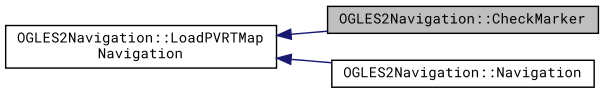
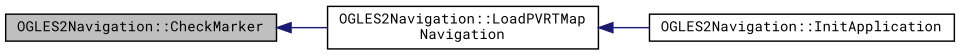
  digraph {
    fontname="Roboto Mono"
    rankdir=LR
    node [color=black fillcolor=white fontname="Roboto Mono" fontsize=10 shape=record style=filled]
    edge [color=midnightblue dir=back fontname="Roboto Mono" fontsize=10 labelfontname=Helvetica labelfontsize=10 style=solid]
    n1 [fillcolor=grey75 fontcolor=black height=0.2 label="OGLES2Navigation::CheckMarker" width=0.4]
    n2 [height=0.2 label="OGLES2Navigation::LoadPVRTMap\lNavigation" width=0.4]
-   n3 [height=0.2 label="OGLES2Navigation::Navigation" width=0.4]
-   n2 -> n1
+   n3 [height=0.2 label="OGLES2Navigation::InitApplication" width=0.4]
+   n1 -> n2
    n2 -> n3
  }
